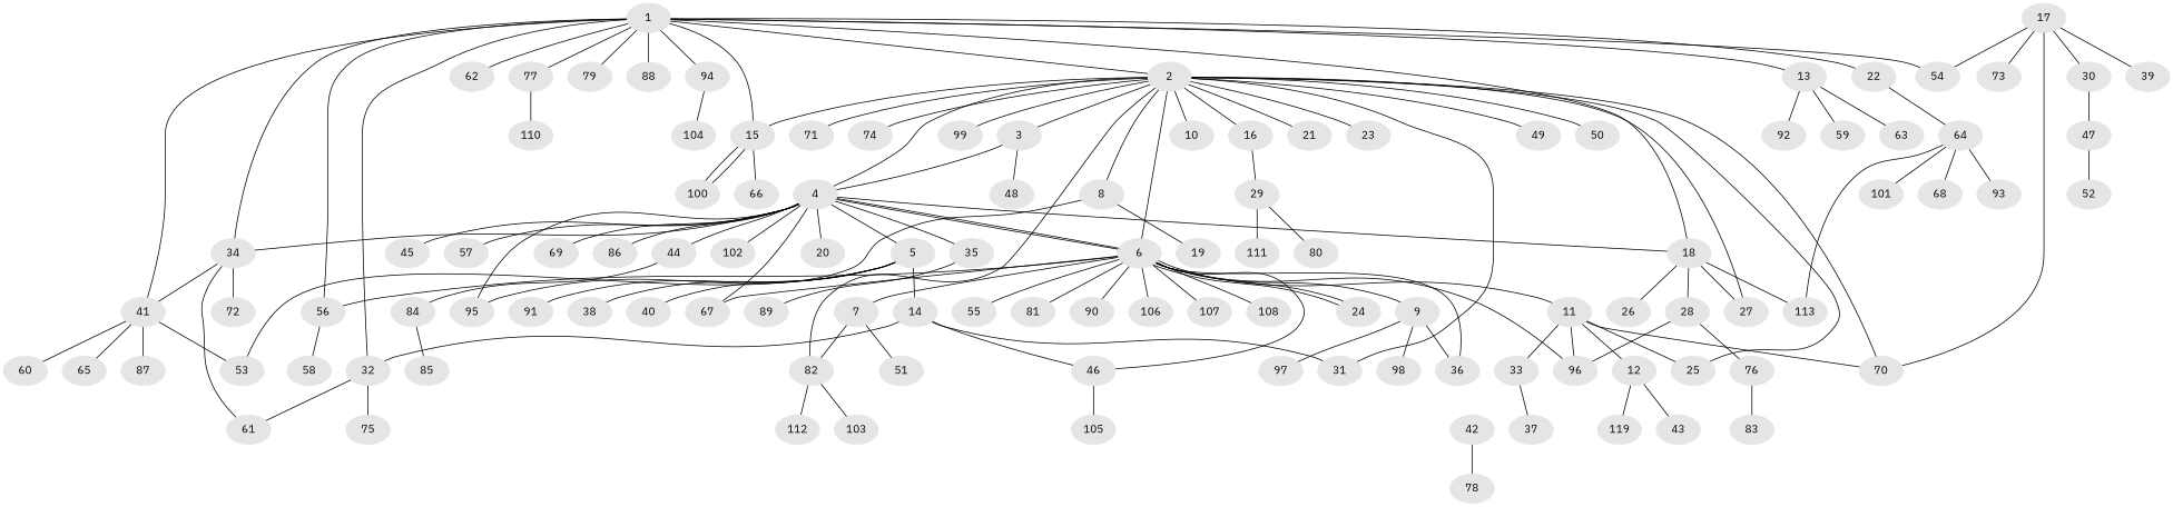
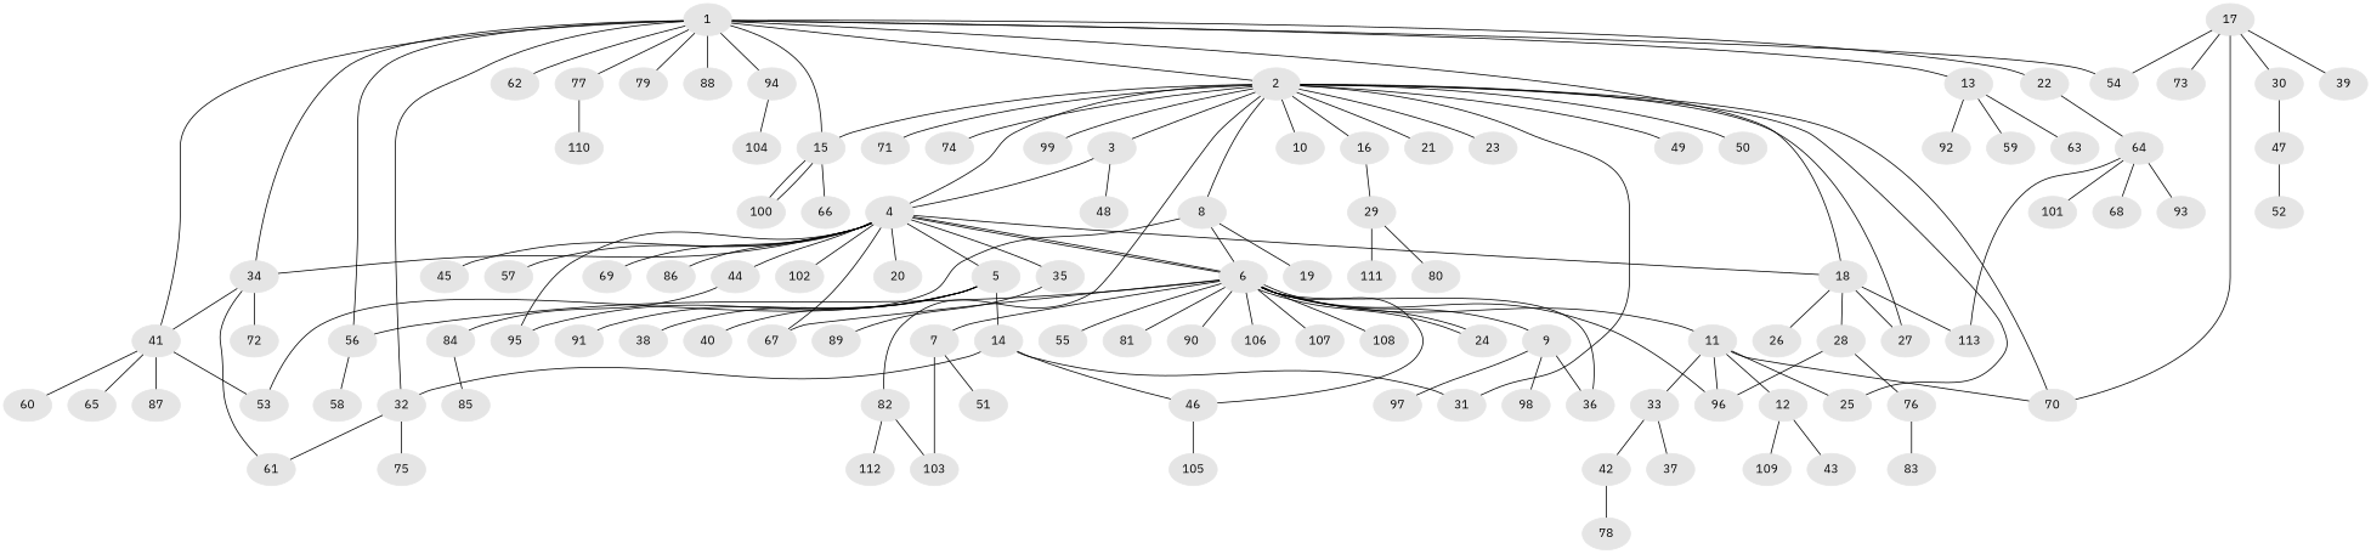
  graph {
    fontname="IBM Plex Sans"
    node [color=gray90 fontname="IBM Plex Sans" style=filled]
    edge [fontname="IBM Plex Sans"]
    1
    2
    13
    15
    18
    22
    32
    34
    41
    56
    62
    77
    79
    88
    94
    54
    3
    4
    6
    8
    10
    16
    21
    23
    25
    27
    31
    49
    50
    70
    71
    74
    82
    99
    59
    63
    92
    66
    100
    17
    30
    39
    73
    26
    28
    113
    64
    61
    75
    72
    53
    60
    65
    87
    58
    110
    104
    48
    5
    20
    35
    44
    45
    57
    67
    69
    86
    95
    102
    7
    9
    11
    24
    36
    46
    55
    81
    90
    96
    106
    107
    108
    19
    29
    103
    112
    14
    38
    40
    91
    89
    84
    51
    97
    98
    12
    33
    105
    43
-   109 [label=119]
+   109
    37
    42
    80
    111
    47
    76
    68
    93
    101
    83
    52
    78
    85
    1 -- 2
    1 -- 13
    1 -- 15
    1 -- 18
    1 -- 22
    1 -- 32
    1 -- 34
    1 -- 41
    1 -- 56
    1 -- 62
    1 -- 77
    1 -- 79
    1 -- 88
    1 -- 94
    1 -- 54
    2 -- 15
    2 -- 3
    2 -- 4
-   2 -- 6
+   8 -- 6
    2 -- 8
    2 -- 10
    2 -- 16
    2 -- 21
    2 -- 23
    2 -- 25
    2 -- 27
    2 -- 31
    2 -- 49
    2 -- 50
    2 -- 70
    2 -- 71
    2 -- 74
    2 -- 82
    2 -- 99
    13 -- 59
    13 -- 63
    13 -- 92
    15 -- 66
    15 -- 100
    15 -- 100
    18 -- 27
    18 -- 26
    18 -- 28
    18 -- 113
    22 -- 64
    32 -- 61
    32 -- 75
    34 -- 41
    34 -- 61
    34 -- 72
    41 -- 53
    41 -- 60
    41 -- 65
    41 -- 87
    56 -- 58
    77 -- 110
    94 -- 104
    3 -- 4
    3 -- 48
    4 -- 18
    4 -- 34
    4 -- 6
    4 -- 6
    4 -- 5
    4 -- 20
    4 -- 35
    4 -- 44
    4 -- 45
    4 -- 57
    4 -- 67
    4 -- 69
    4 -- 86
    4 -- 95
    4 -- 102
    6 -- 56
    6 -- 67
    6 -- 7
    6 -- 9
    6 -- 11
    6 -- 24
    6 -- 24
    6 -- 36
    6 -- 46
    6 -- 55
    6 -- 81
    6 -- 90
    6 -- 96
    6 -- 106
    6 -- 107
    6 -- 108
    8 -- 53
    8 -- 19
    16 -- 29
    82 -- 103
    82 -- 112
    17 -- 54
    17 -- 70
    17 -- 30
    17 -- 39
    17 -- 73
    30 -- 47
    28 -- 96
    28 -- 76
    64 -- 113
    64 -- 68
    64 -- 93
    64 -- 101
    5 -- 95
    5 -- 14
    5 -- 38
    5 -- 40
    5 -- 91
    35 -- 89
    44 -- 84
-   7 -- 82
+   7 -- 103
    7 -- 51
    9 -- 36
    9 -- 97
    9 -- 98
    11 -- 25
    11 -- 70
    11 -- 96
    11 -- 12
    11 -- 33
    46 -- 105
    29 -- 80
    29 -- 111
    14 -- 32
    14 -- 31
    14 -- 46
    84 -- 85
    12 -- 43
    12 -- 109
    33 -- 37
+   33 -- 42
    42 -- 78
    47 -- 52
    76 -- 83
  }
